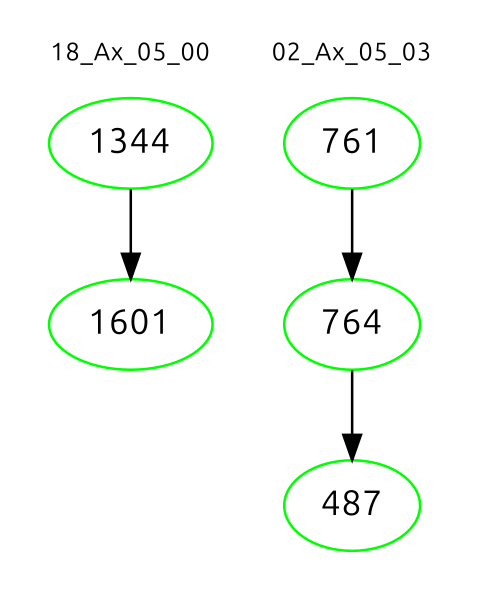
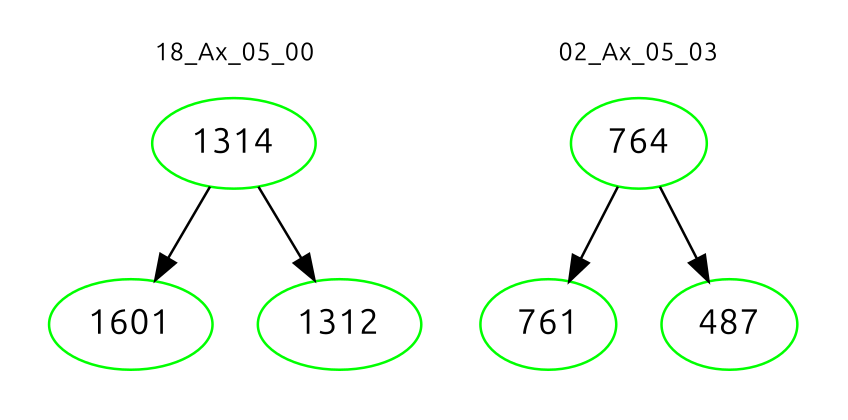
  digraph {
    fontname=Ubuntu
    node [color=green fontname=Ubuntu]
    edge [color=black fontname=Ubuntu]
-   n1 [label=1344]
+   n1 [label=1314]
    n2 [label=1601]
+   n3 [label=1312]
    n4 [label=764]
    n5 [label=761]
    n6 [label=487]
    subgraph cluster_1 {
      color=white
      fontsize=10
      label="18_Ax_05_00"
      n1
      n2
+     n3
    }
    subgraph cluster_2 {
      color=white
      fontsize=10
      label="02_Ax_05_03"
      n4
      n5
      n6
    }
    n1 -> n2
-   n5 -> n4
+   n1 -> n3
+   n4 -> n5
    n4 -> n6
  }
